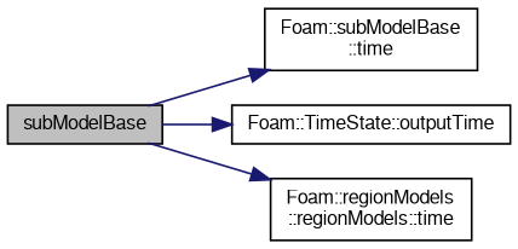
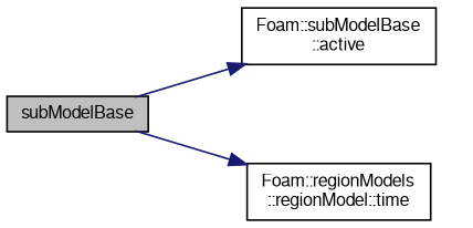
  digraph {
    rankdir=LR
    node [color=black fontname=FreeSans fontsize=10 shape=record]
    edge [color=midnightblue fontname=FreeSans fontsize=10 labelfontname=FreeSans labelfontsize=10 style=solid]
    n1 [fillcolor=grey75 fontcolor=black height=0.2 label=subModelBase style=filled width=0.4]
-   n2 [height=0.2 label="Foam::subModelBase\l::time" width=0.4]
-   n3 [height=0.2 label="Foam::TimeState::outputTime" width=0.4]
-   n4 [height=0.2 label="Foam::regionModels\l::regionModels::time" width=0.4]
+   n2 [height=0.2 label="Foam::subModelBase\l::active" width=0.4]
+   n4 [height=0.2 label="Foam::regionModels\l::regionModel::time" width=0.4]
    n1 -> n2
-   n1 -> n3
    n1 -> n4
  }
